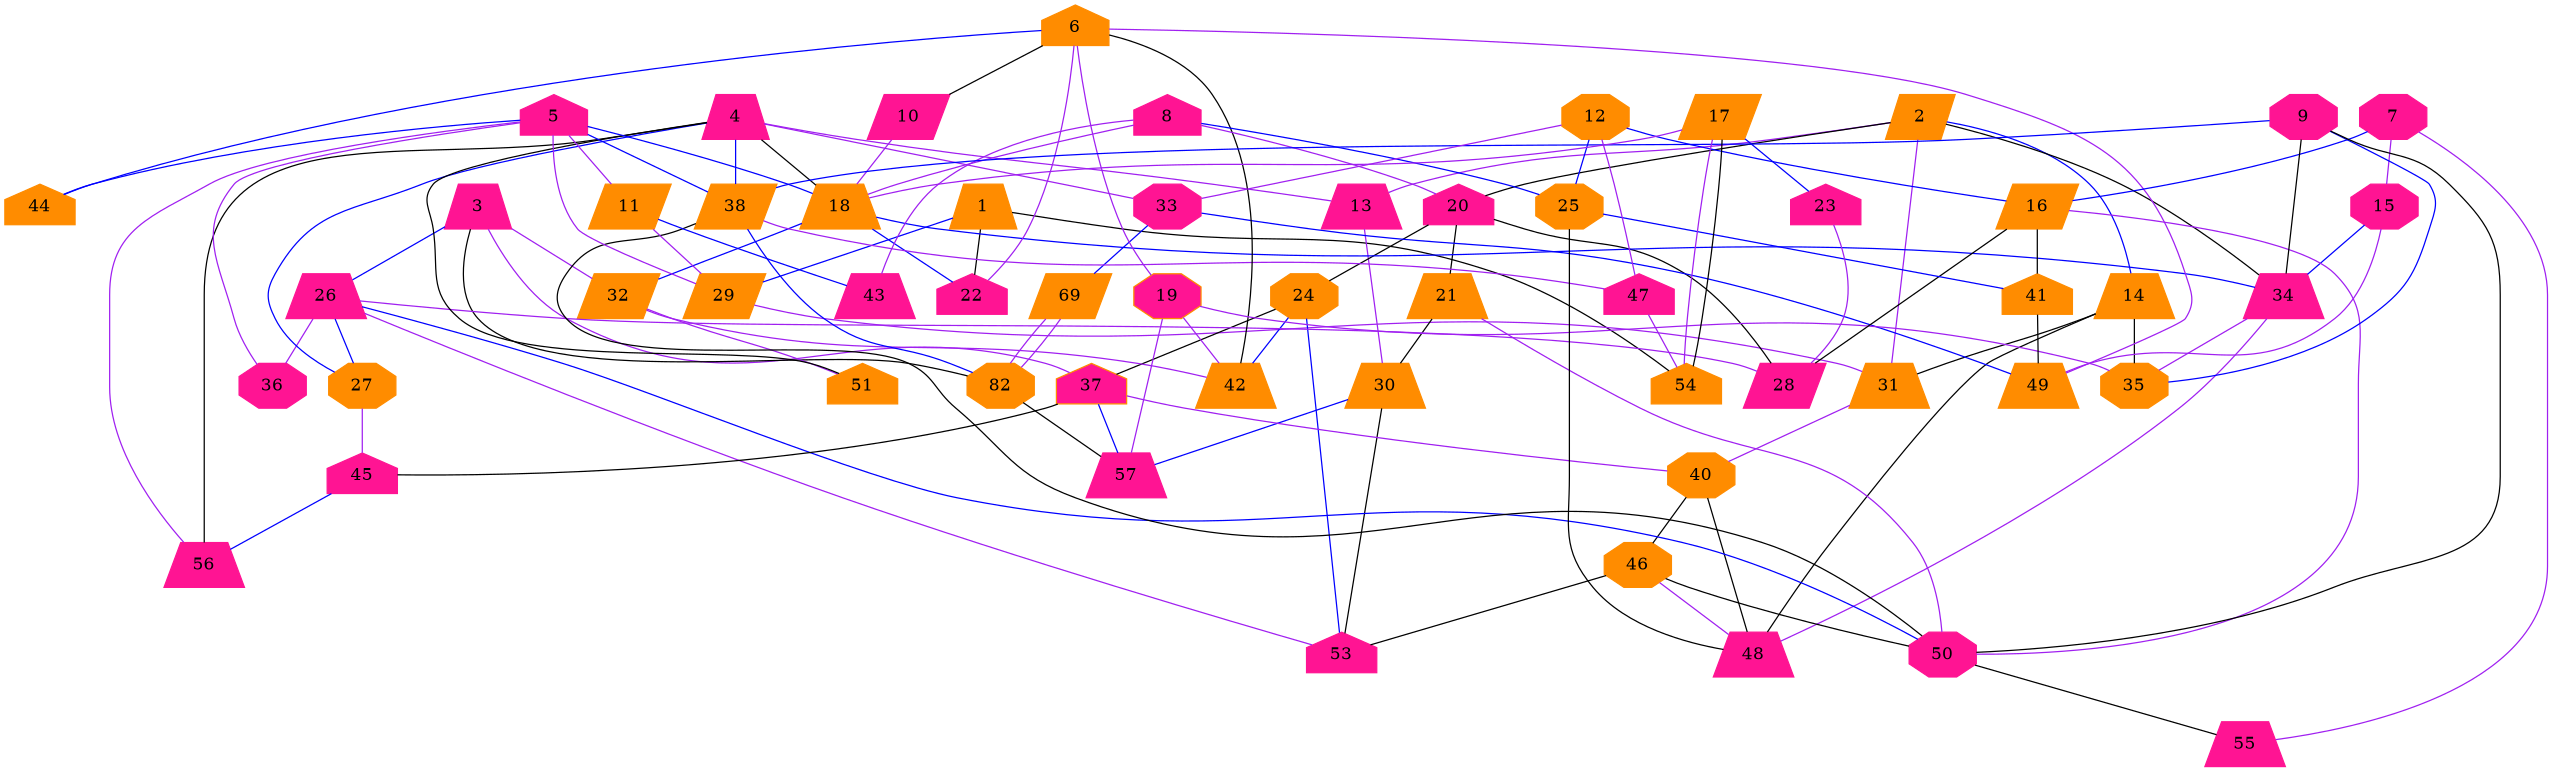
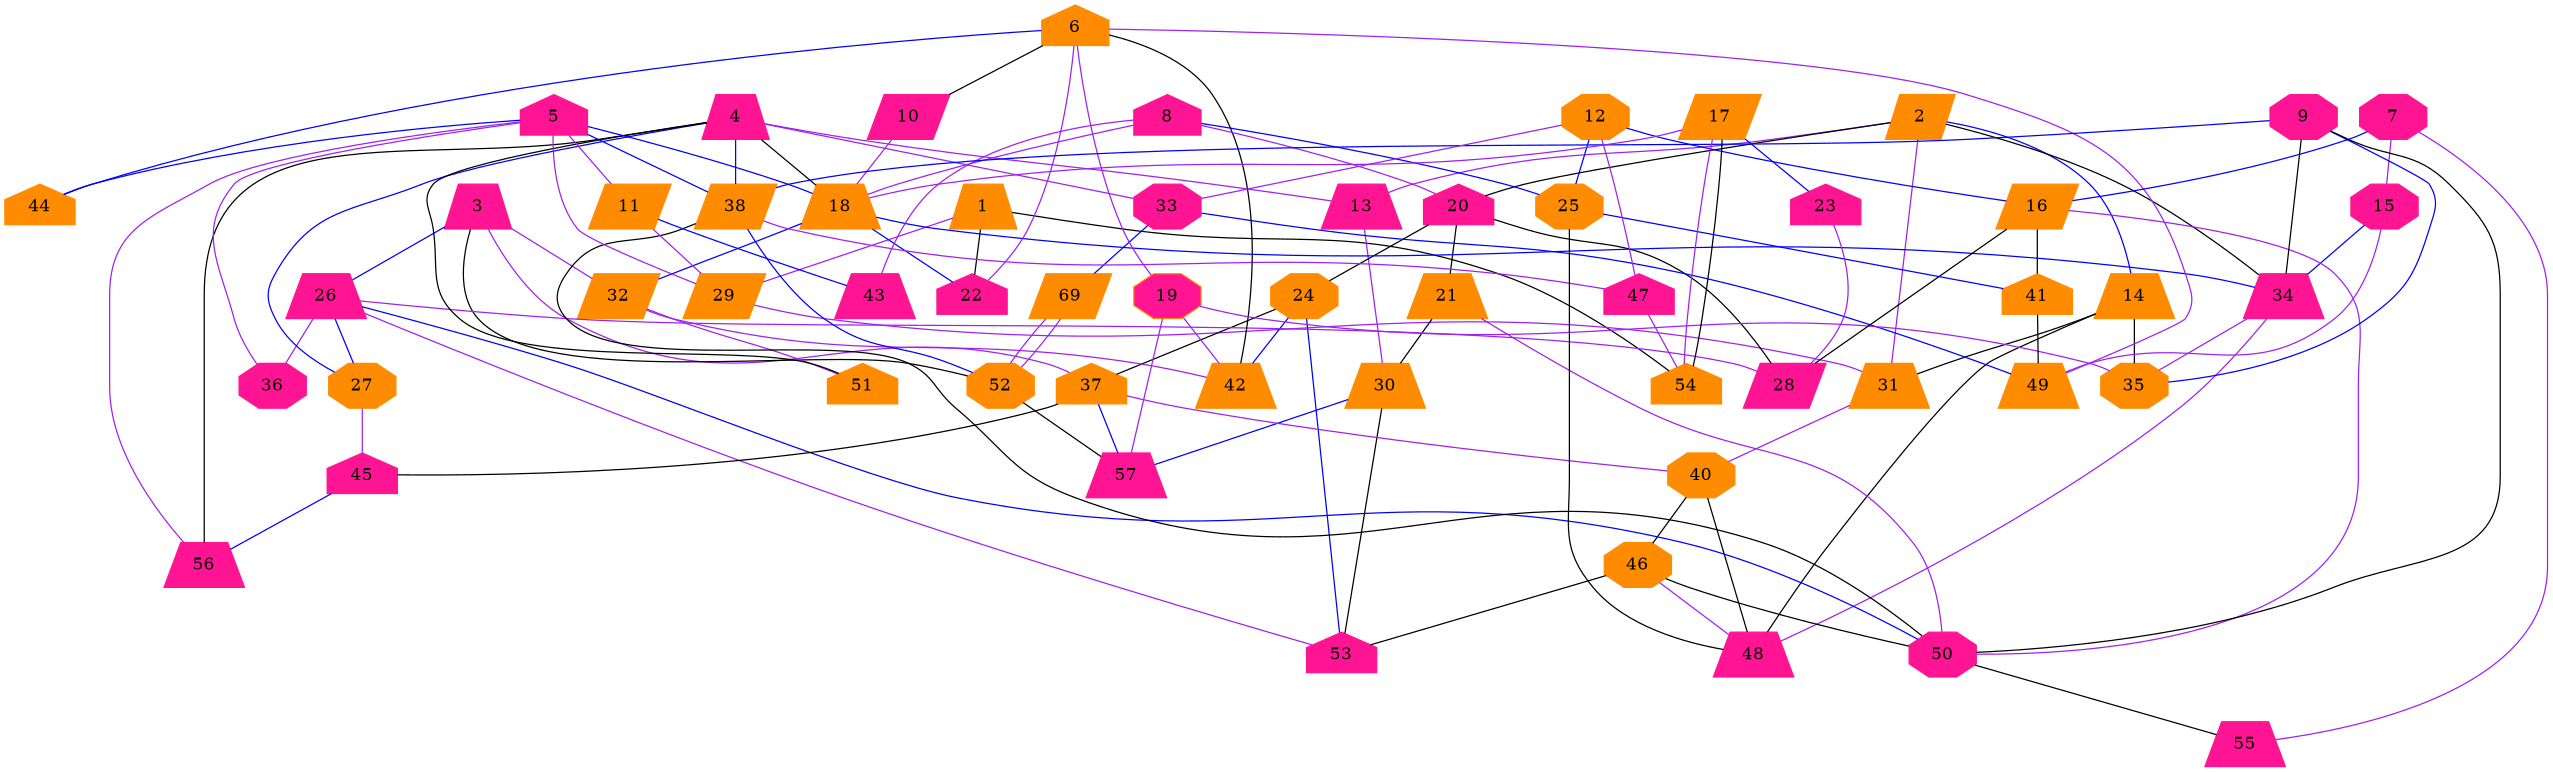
  graph {
    node [color=darkorange shape=trapezium style=filled]
    edge [color=purple]
    22 [color=deeppink shape=house]
    1
    29 [shape=parallelogram]
    54 [shape=house]
    31
    2 [shape=parallelogram]
    13 [color=deeppink]
    14
    20 [color=deeppink shape=house]
    34 [color=deeppink]
    30
    35 [shape=octagon]
    48 [color=deeppink]
    28 [color=deeppink shape=parallelogram]
    21
    24 [shape=octagon]
    40 [shape=octagon]
    3 [color=deeppink]
    26 [color=deeppink]
    32 [shape=parallelogram]
-   37 [shape=house fillcolor=deeppink]
-   52 [shape=octagon label=82]
+   37 [shape=house]
+   52 [shape=octagon]
    27 [shape=octagon]
    36 [color=deeppink shape=octagon]
    50 [color=deeppink shape=octagon]
    53 [color=deeppink shape=house]
    51 [shape=house]
    42
    57 [color=deeppink]
    45 [color=deeppink shape=house]
    4 [color=deeppink]
    18
    33 [color=deeppink shape=octagon]
    38 [shape=parallelogram]
    56 [color=deeppink]
    49
    n37 [label=69 shape=parallelogram]
    47 [color=deeppink shape=house]
    5 [color=deeppink shape=house]
    11 [shape=parallelogram]
    44 [shape=house]
    43 [color=deeppink]
    6 [shape=house]
    10 [color=deeppink shape=parallelogram]
    19 [fillcolor=deeppink shape=octagon]
    7 [color=deeppink shape=octagon]
    15 [color=deeppink shape=octagon]
    16 [shape=parallelogram]
    55 [color=deeppink]
    41 [shape=house]
    8 [color=deeppink shape=house]
    25 [shape=octagon]
    9 [color=deeppink shape=octagon]
    12 [shape=octagon]
    17 [shape=parallelogram]
    23 [color=deeppink shape=house]
    46 [shape=octagon]
    1 -- 22 [color=black]
-   1 -- 29 [color=blue]
+   1 -- 29
    1 -- 54 [color=black]
    29 -- 31
    31 -- 40
    2 -- 31
    2 -- 13
    2 -- 14 [color=blue]
    2 -- 20 [color=black]
    2 -- 34 [color=black]
    13 -- 30
    14 -- 31 [color=black]
    14 -- 35 [color=black]
    14 -- 48 [color=black]
    20 -- 28 [color=black]
    20 -- 21 [color=black]
    20 -- 24 [color=black]
    34 -- 35
    34 -- 48
    30 -- 53 [color=black]
    30 -- 57 [color=blue]
    21 -- 30 [color=black]
    21 -- 50
    24 -- 37 [color=black]
    24 -- 53 [color=blue]
    24 -- 42 [color=blue]
    40 -- 48 [color=black]
    40 -- 46 [color=black]
    3 -- 26 [color=blue]
    3 -- 32
    3 -- 37
    3 -- 52 [color=black]
    26 -- 28
    26 -- 27 [color=blue]
    26 -- 36
    26 -- 50 [color=blue]
    26 -- 53
    32 -- 51
    32 -- 42
    37 -- 40
    37 -- 57 [color=blue]
    37 -- 45 [color=black]
    52 -- 57 [color=black]
    27 -- 45
    50 -- 55 [color=black]
    45 -- 56 [color=blue]
    4 -- 13
    4 -- 27 [color=blue]
    4 -- 51 [color=black]
    4 -- 18 [color=black]
    4 -- 33
    4 -- 38 [color=blue]
    4 -- 56 [color=black]
    18 -- 22 [color=blue]
    18 -- 34 [color=blue]
    18 -- 32 [color=blue]
    33 -- 49 [color=blue]
    33 -- n37 [color=blue]
    38 -- 52 [color=blue]
    38 -- 50 [color=black]
    38 -- 47
    n37 -- 52
    n37 -- 52
    47 -- 54
    5 -- 29
    5 -- 36
    5 -- 18 [color=blue]
    5 -- 38 [color=blue]
    5 -- 56
    5 -- 11
    5 -- 44 [color=blue]
    11 -- 29
    11 -- 43 [color=blue]
    6 -- 22
    6 -- 42 [color=black]
    6 -- 49
    6 -- 44 [color=blue]
    6 -- 10 [color=black]
    6 -- 19
    10 -- 18
    19 -- 35
    19 -- 42
    19 -- 57
    7 -- 15
    7 -- 16 [color=blue]
    7 -- 55
    15 -- 34 [color=blue]
    15 -- 49
    16 -- 28 [color=black]
    16 -- 50
    16 -- 41 [color=black]
    41 -- 49 [color=black]
    8 -- 20
    8 -- 18
    8 -- 43
    8 -- 25 [color=blue]
    25 -- 48 [color=black]
    25 -- 41 [color=blue]
    9 -- 34 [color=black]
    9 -- 35 [color=blue]
    9 -- 50 [color=black]
    9 -- 38 [color=blue]
    12 -- 33
    12 -- 47
    12 -- 16 [color=blue]
    12 -- 25 [color=blue]
    17 -- 54
    17 -- 54 [color=black]
    17 -- 18
    17 -- 23 [color=blue]
    23 -- 28
    46 -- 48
    46 -- 50 [color=black]
    46 -- 53 [color=black]
  }
